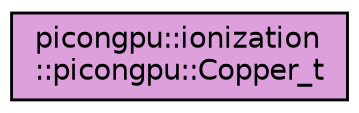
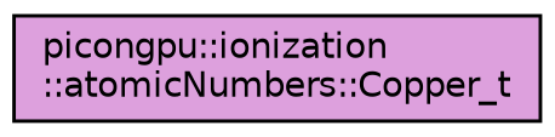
  digraph {
    rankdir=LR
-   n1 [color=black fillcolor=plum fontname=Helvetica fontsize=10 height=0.2 label="picongpu::ionization\l::picongpu::Copper_t" shape=record style=filled width=0.4]
+   n1 [color=black fillcolor=plum fontname=Helvetica fontsize=10 height=0.2 label="picongpu::ionization\l::atomicNumbers::Copper_t" shape=record style=filled width=0.4]
  }
